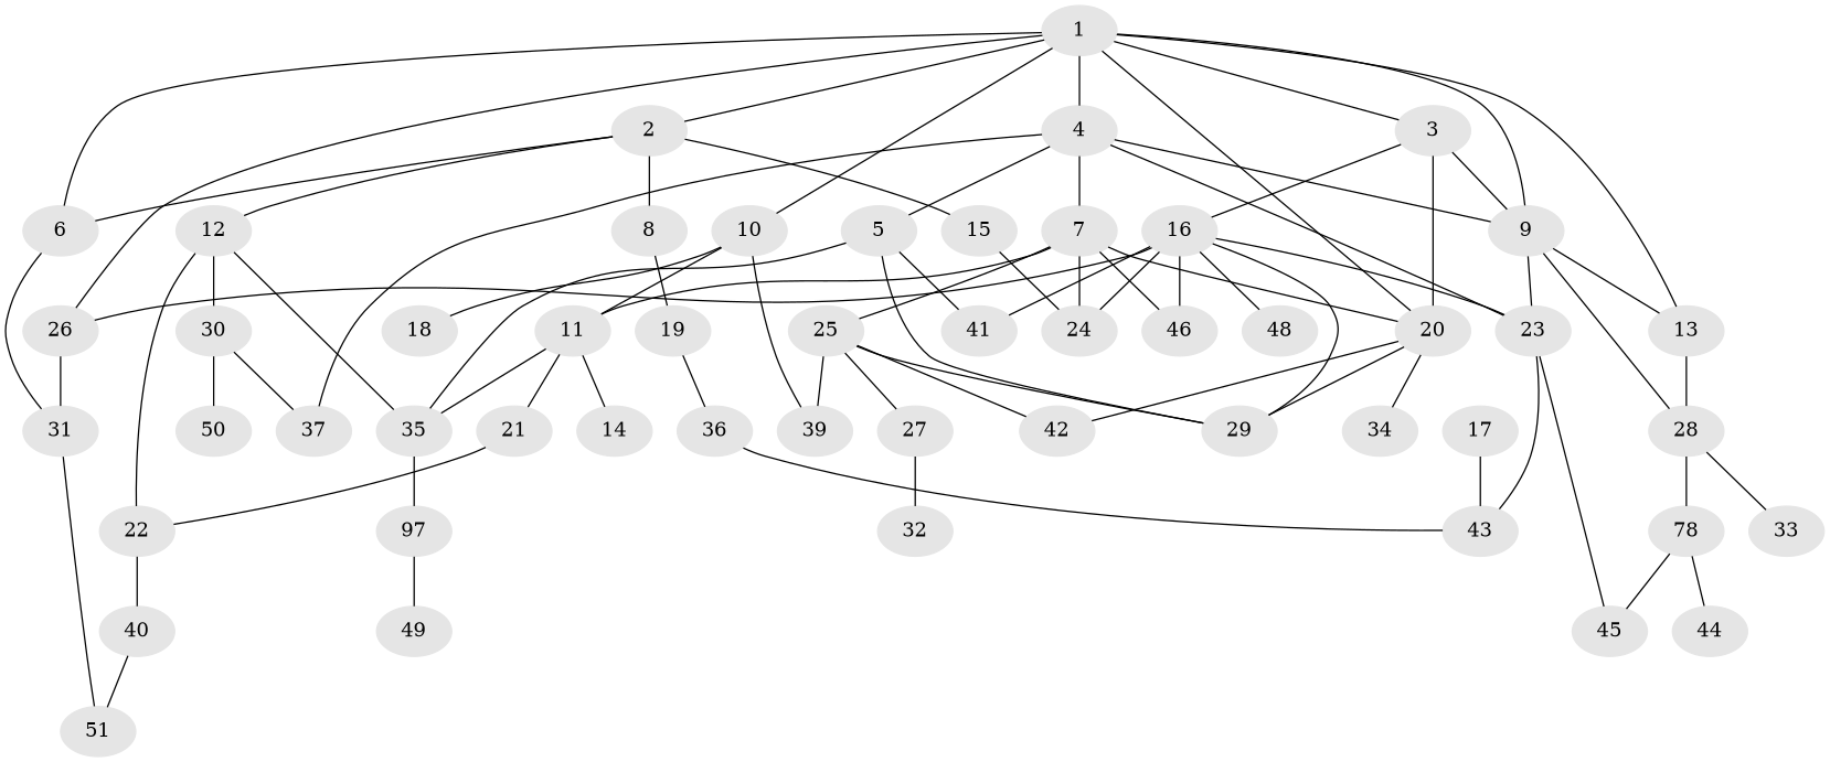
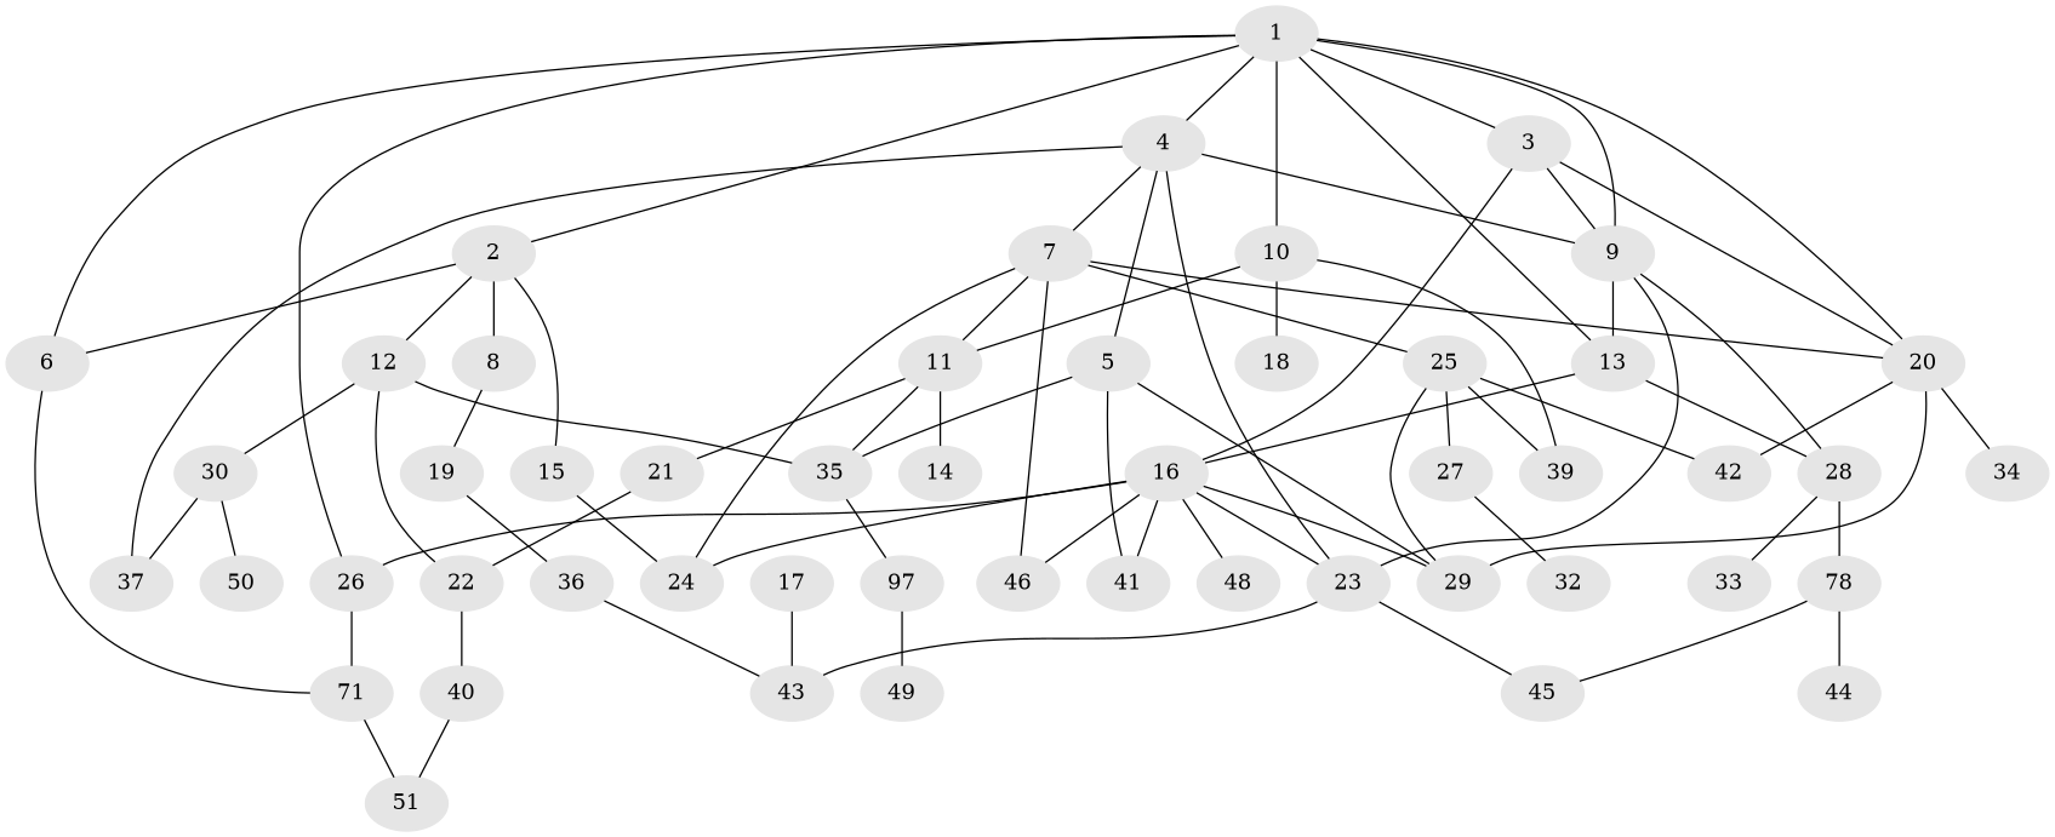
  graph {
    node [color=gray90 style=filled]
    edge [weight=1.0]
    1
    2
    3
    4
    6
    9
    10
    13
    20
    26
    8
    12
    15
    16
    5
    7
    23
    37
-   31
+   31 [label=71]
    28
    11
    18
    39
    29
    34
    42
    19
    35
    22
    30
    24
    41
    46
    48
    25
    43
    45
    n38 [label=97]
    51
    14
    21
    17
    27
    36
    33
    n46 [label=78]
    40
    50
    32
    44
    49
    1 -- 2
    1 -- 3
    1 -- 4
    1 -- 6
    1 -- 9
    1 -- 10
    1 -- 13
    1 -- 20
    1 -- 26
    2 -- 6
    2 -- 8
    2 -- 12
    2 -- 15
    3 -- 9
    3 -- 20 [weight=2.0]
    3 -- 16
    4 -- 9
    4 -- 5
    4 -- 7
    4 -- 23
    4 -- 37
    6 -- 31
    9 -- 13
    9 -- 23
    9 -- 28
    10 -- 11
    10 -- 18
    10 -- 39
+   13 -- 16 [weight=3.0]
    13 -- 28
    20 -- 29 [weight=2.0]
    20 -- 34 [weight=4.0]
    20 -- 42
    26 -- 31
    8 -- 19
    12 -- 35
    12 -- 22
    12 -- 30
    15 -- 24 [weight=2.0]
    16 -- 26
    16 -- 23
    16 -- 29
    16 -- 24
    16 -- 41 [weight=4.0]
    16 -- 46
    16 -- 48
    5 -- 29
    5 -- 35
    5 -- 41
    7 -- 20
    7 -- 11
    7 -- 24
    7 -- 46
    7 -- 25 [weight=2.0]
    23 -- 43
    23 -- 45
    31 -- 51
    28 -- 33
    28 -- n46
    11 -- 35
    11 -- 14
    11 -- 21
    19 -- 36
    35 -- n38
    22 -- 40
    30 -- 37
    30 -- 50
    25 -- 39
    25 -- 29 [weight=2.0]
    25 -- 42
    25 -- 27
    n38 -- 49
    21 -- 22
    17 -- 43
    27 -- 32
    36 -- 43
    n46 -- 45
    n46 -- 44
    40 -- 51
  }
